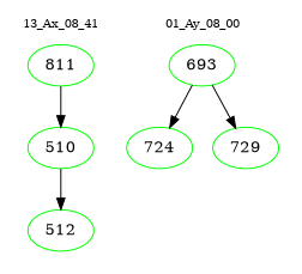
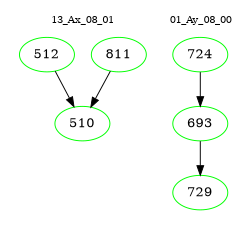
  digraph {
    node [color=green]
    edge [color=black]
    n1 [label=811]
    n2 [label=510]
    n3 [label=512]
    n4 [label=724]
    n5 [label=693]
    n6 [label=729]
    subgraph cluster_1 {
      color=white
      fontsize=10
-     label="13_Ax_08_41"
+     label="13_Ax_08_01"
      n1
      n2
      n3
    }
    subgraph cluster_2 {
      color=white
      fontsize=10
      label="01_Ay_08_00"
      n4
      n5
      n6
    }
    n1 -> n2
-   n2 -> n3
-   n5 -> n4
+   n3 -> n2
+   n4 -> n5
    n5 -> n6
  }
